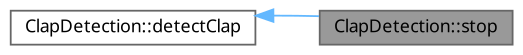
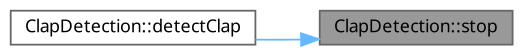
  digraph {
    rankdir=RL
    fontname="Noto Sans"
    node [fontname="Noto Sans" fontsize=10 shape=box style=filled]
    n1 [color=gray40 fillcolor=grey60 fontcolor=black height=0.2 label="ClapDetection::stop" width=0.4]
    n2 [color=grey40 fillcolor=white height=0.2 label="ClapDetection::detectClap" width=0.4]
-   n2 -> n1 [color=steelblue1 dir=back fontname="Noto Sans" fontsize=10 labelfontname=Helvetica labelfontsize=10 style=solid]
+   n1 -> n2 [color=steelblue1 dir=back fontname="Noto Sans" fontsize=10 labelfontname=Helvetica labelfontsize=10 style=solid]
  }
